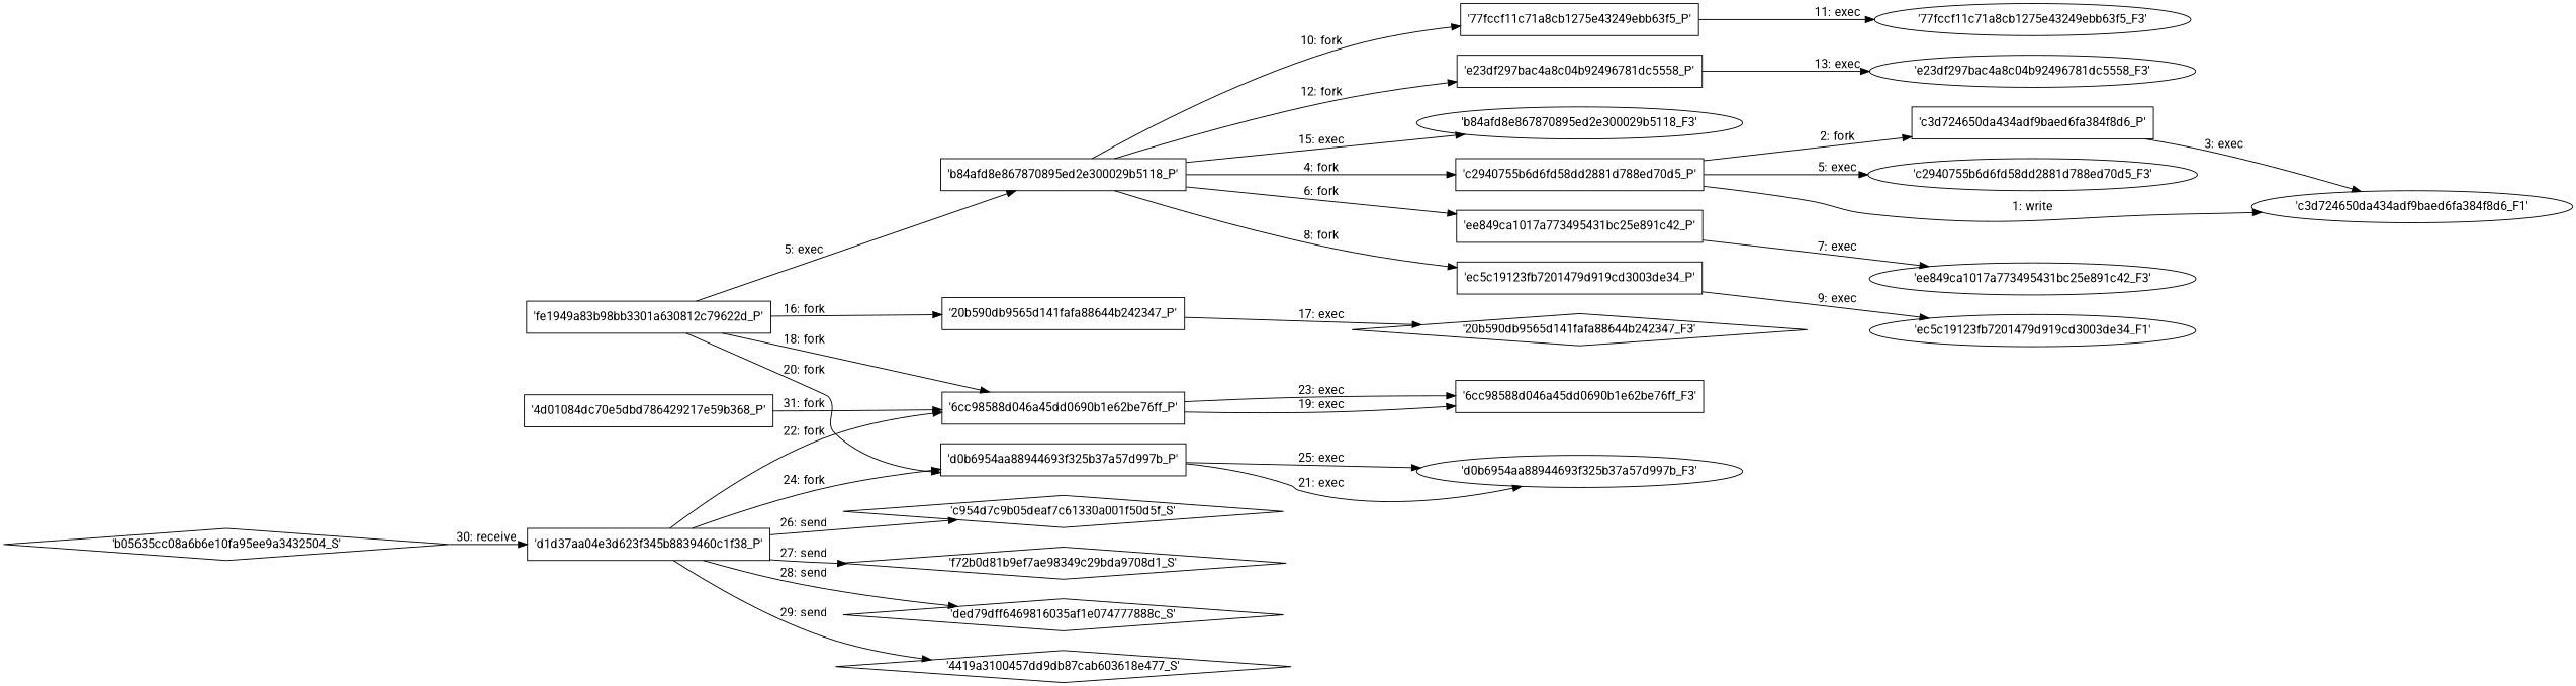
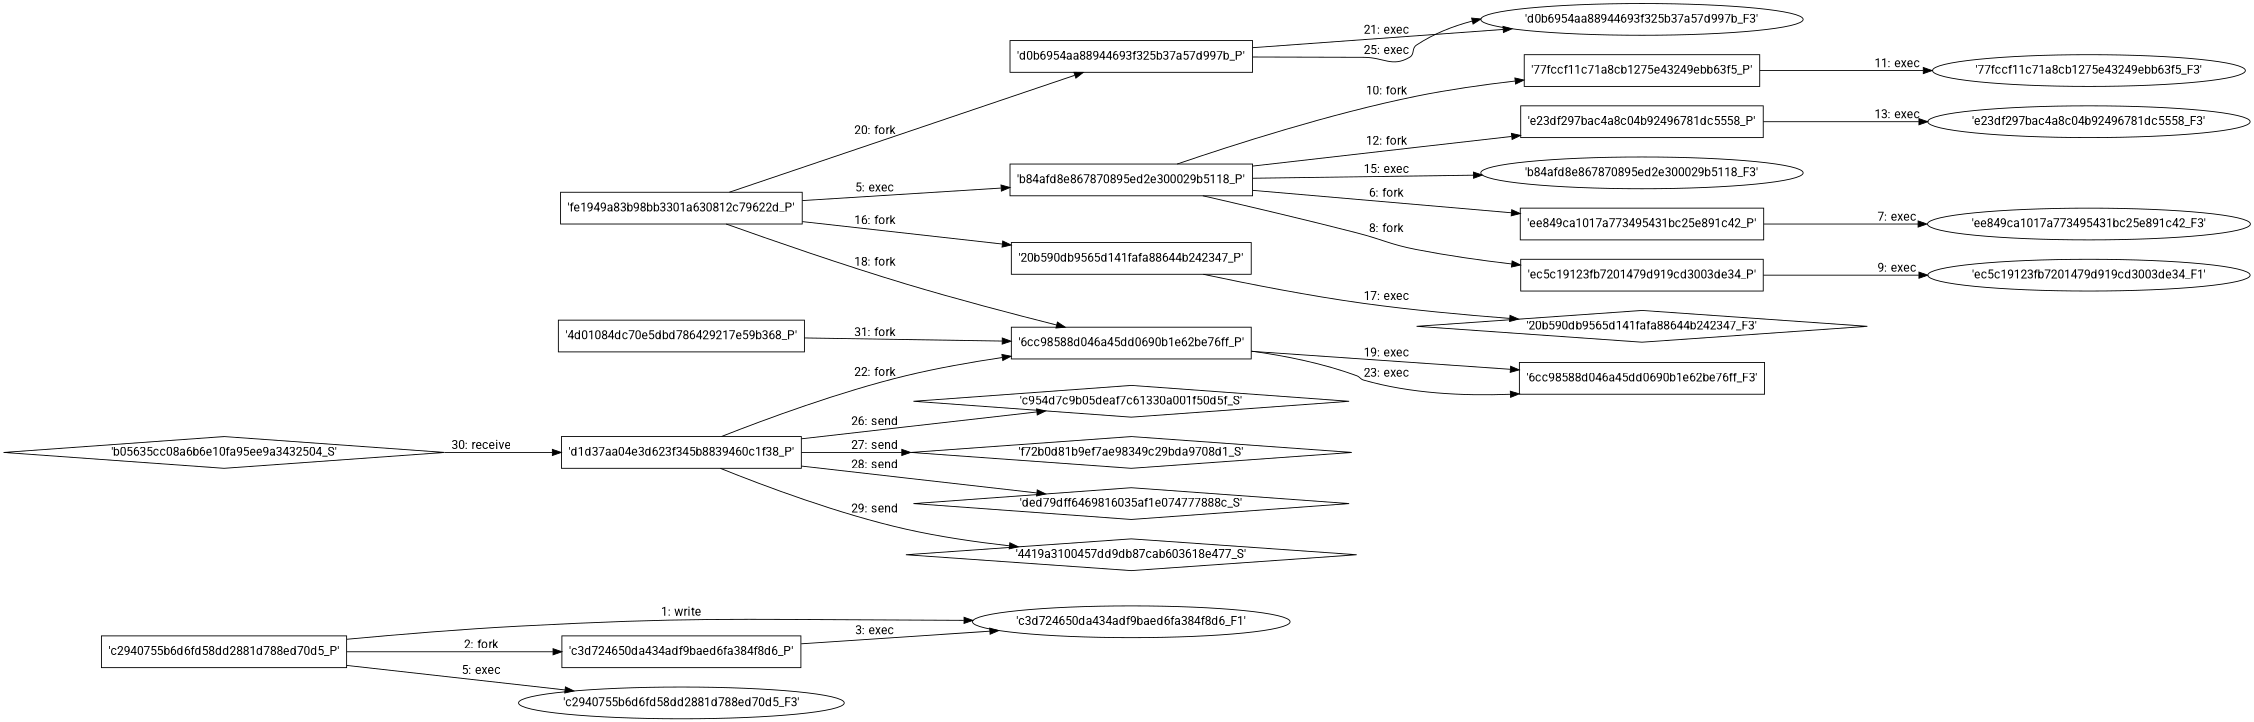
  digraph {
    engine=neato
    fixedsize=false
    fontname=Roboto
    fontsize=10
    nodesep=0.3
    rankdir=LR
    ranksep=0
    splines=true
    node [fontname=Roboto node_type=Process shape=box]
    edge [fontname=Roboto]
    "'c3d724650da434adf9baed6fa384f8d6_F1'" [node_type=File shape=ellipse]
    "'c2940755b6d6fd58dd2881d788ed70d5_P'"
    "'c3d724650da434adf9baed6fa384f8d6_P'"
    "'c2940755b6d6fd58dd2881d788ed70d5_F3'" [node_type=File shape=ellipse]
    "'b84afd8e867870895ed2e300029b5118_P'"
    "'ee849ca1017a773495431bc25e891c42_P'"
    "'ec5c19123fb7201479d919cd3003de34_P'"
    "'77fccf11c71a8cb1275e43249ebb63f5_P'"
    "'e23df297bac4a8c04b92496781dc5558_P'"
    "'b84afd8e867870895ed2e300029b5118_F3'" [node_type=File shape=ellipse]
    "'ee849ca1017a773495431bc25e891c42_F3'" [node_type=File shape=ellipse]
    "'ec5c19123fb7201479d919cd3003de34_F1'" [node_type=File shape=ellipse]
    "'77fccf11c71a8cb1275e43249ebb63f5_F3'" [node_type=File shape=ellipse]
    "'e23df297bac4a8c04b92496781dc5558_F3'" [node_type=File shape=ellipse]
    "'fe1949a83b98bb3301a630812c79622d_P'"
    "'20b590db9565d141fafa88644b242347_P'"
    "'6cc98588d046a45dd0690b1e62be76ff_P'"
    "'d0b6954aa88944693f325b37a57d997b_P'"
    "'20b590db9565d141fafa88644b242347_F3'" [node_type=File shape=diamond]
    "'6cc98588d046a45dd0690b1e62be76ff_F3'" [node_type=File]
    "'d0b6954aa88944693f325b37a57d997b_F3'" [node_type=File shape=ellipse]
    "'d1d37aa04e3d623f345b8839460c1f38_P'"
    "'c954d7c9b05deaf7c61330a001f50d5f_S'" [node_type=Socket shape=diamond]
    "'f72b0d81b9ef7ae98349c29bda9708d1_S'" [node_type=Socket shape=diamond]
    "'ded79dff6469816035af1e074777888c_S'" [node_type=Socket shape=diamond]
    "'4419a3100457dd9db87cab603618e477_S'" [node_type=Socket shape=diamond]
    "'b05635cc08a6b6e10fa95ee9a3432504_S'" [node_type=Socket shape=diamond]
    "'4d01084dc70e5dbd786429217e59b368_P'"
    "'c2940755b6d6fd58dd2881d788ed70d5_P'" -> "'c3d724650da434adf9baed6fa384f8d6_F1'" [label="1: write"]
    "'c2940755b6d6fd58dd2881d788ed70d5_P'" -> "'c3d724650da434adf9baed6fa384f8d6_P'" [label="2: fork"]
    "'c2940755b6d6fd58dd2881d788ed70d5_P'" -> "'c2940755b6d6fd58dd2881d788ed70d5_F3'" [label="5: exec"]
    "'c3d724650da434adf9baed6fa384f8d6_P'" -> "'c3d724650da434adf9baed6fa384f8d6_F1'" [label="3: exec"]
-   "'b84afd8e867870895ed2e300029b5118_P'" -> "'c2940755b6d6fd58dd2881d788ed70d5_P'" [label="4: fork"]
    "'b84afd8e867870895ed2e300029b5118_P'" -> "'ee849ca1017a773495431bc25e891c42_P'" [label="6: fork"]
    "'b84afd8e867870895ed2e300029b5118_P'" -> "'ec5c19123fb7201479d919cd3003de34_P'" [label="8: fork"]
    "'b84afd8e867870895ed2e300029b5118_P'" -> "'77fccf11c71a8cb1275e43249ebb63f5_P'" [label="10: fork"]
    "'b84afd8e867870895ed2e300029b5118_P'" -> "'e23df297bac4a8c04b92496781dc5558_P'" [label="12: fork"]
    "'b84afd8e867870895ed2e300029b5118_P'" -> "'b84afd8e867870895ed2e300029b5118_F3'" [label="15: exec"]
    "'ee849ca1017a773495431bc25e891c42_P'" -> "'ee849ca1017a773495431bc25e891c42_F3'" [label="7: exec"]
    "'ec5c19123fb7201479d919cd3003de34_P'" -> "'ec5c19123fb7201479d919cd3003de34_F1'" [label="9: exec"]
    "'77fccf11c71a8cb1275e43249ebb63f5_P'" -> "'77fccf11c71a8cb1275e43249ebb63f5_F3'" [label="11: exec"]
    "'e23df297bac4a8c04b92496781dc5558_P'" -> "'e23df297bac4a8c04b92496781dc5558_F3'" [label="13: exec"]
    "'fe1949a83b98bb3301a630812c79622d_P'" -> "'b84afd8e867870895ed2e300029b5118_P'" [label="5: exec"]
    "'fe1949a83b98bb3301a630812c79622d_P'" -> "'20b590db9565d141fafa88644b242347_P'" [label="16: fork"]
    "'fe1949a83b98bb3301a630812c79622d_P'" -> "'6cc98588d046a45dd0690b1e62be76ff_P'" [label="18: fork"]
    "'fe1949a83b98bb3301a630812c79622d_P'" -> "'d0b6954aa88944693f325b37a57d997b_P'" [label="20: fork"]
    "'20b590db9565d141fafa88644b242347_P'" -> "'20b590db9565d141fafa88644b242347_F3'" [label="17: exec"]
    "'6cc98588d046a45dd0690b1e62be76ff_P'" -> "'6cc98588d046a45dd0690b1e62be76ff_F3'" [label="19: exec"]
    "'6cc98588d046a45dd0690b1e62be76ff_P'" -> "'6cc98588d046a45dd0690b1e62be76ff_F3'" [label="23: exec"]
    "'d0b6954aa88944693f325b37a57d997b_P'" -> "'d0b6954aa88944693f325b37a57d997b_F3'" [label="21: exec"]
    "'d0b6954aa88944693f325b37a57d997b_P'" -> "'d0b6954aa88944693f325b37a57d997b_F3'" [label="25: exec"]
    "'d1d37aa04e3d623f345b8839460c1f38_P'" -> "'6cc98588d046a45dd0690b1e62be76ff_P'" [label="22: fork"]
-   "'d1d37aa04e3d623f345b8839460c1f38_P'" -> "'d0b6954aa88944693f325b37a57d997b_P'" [label="24: fork"]
    "'d1d37aa04e3d623f345b8839460c1f38_P'" -> "'c954d7c9b05deaf7c61330a001f50d5f_S'" [label="26: send"]
    "'d1d37aa04e3d623f345b8839460c1f38_P'" -> "'f72b0d81b9ef7ae98349c29bda9708d1_S'" [label="27: send"]
    "'d1d37aa04e3d623f345b8839460c1f38_P'" -> "'ded79dff6469816035af1e074777888c_S'" [label="28: send"]
    "'d1d37aa04e3d623f345b8839460c1f38_P'" -> "'4419a3100457dd9db87cab603618e477_S'" [label="29: send"]
    "'b05635cc08a6b6e10fa95ee9a3432504_S'" -> "'d1d37aa04e3d623f345b8839460c1f38_P'" [label="30: receive"]
    "'4d01084dc70e5dbd786429217e59b368_P'" -> "'6cc98588d046a45dd0690b1e62be76ff_P'" [label="31: fork"]
  }
